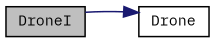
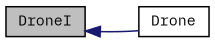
  digraph {
    rankdir=LR
    fontname="IBM Plex Mono"
    node [color=black fontname="IBM Plex Mono" fontsize=10 shape=record style=filled]
    n1 [fillcolor=grey75 fontcolor=black height=0.2 label=DroneI width=0.4]
    n2 [fillcolor=white height=0.2 label=Drone width=0.4]
-   n2 -> n1 [color=midnightblue dir=back fontname="IBM Plex Mono" fontsize=10 labelfontname=Helvetica labelfontsize=10 style=solid]
+   n1 -> n2 [color=midnightblue dir=back fontname="IBM Plex Mono" fontsize=10 labelfontname=Helvetica labelfontsize=10 style=solid]
  }
